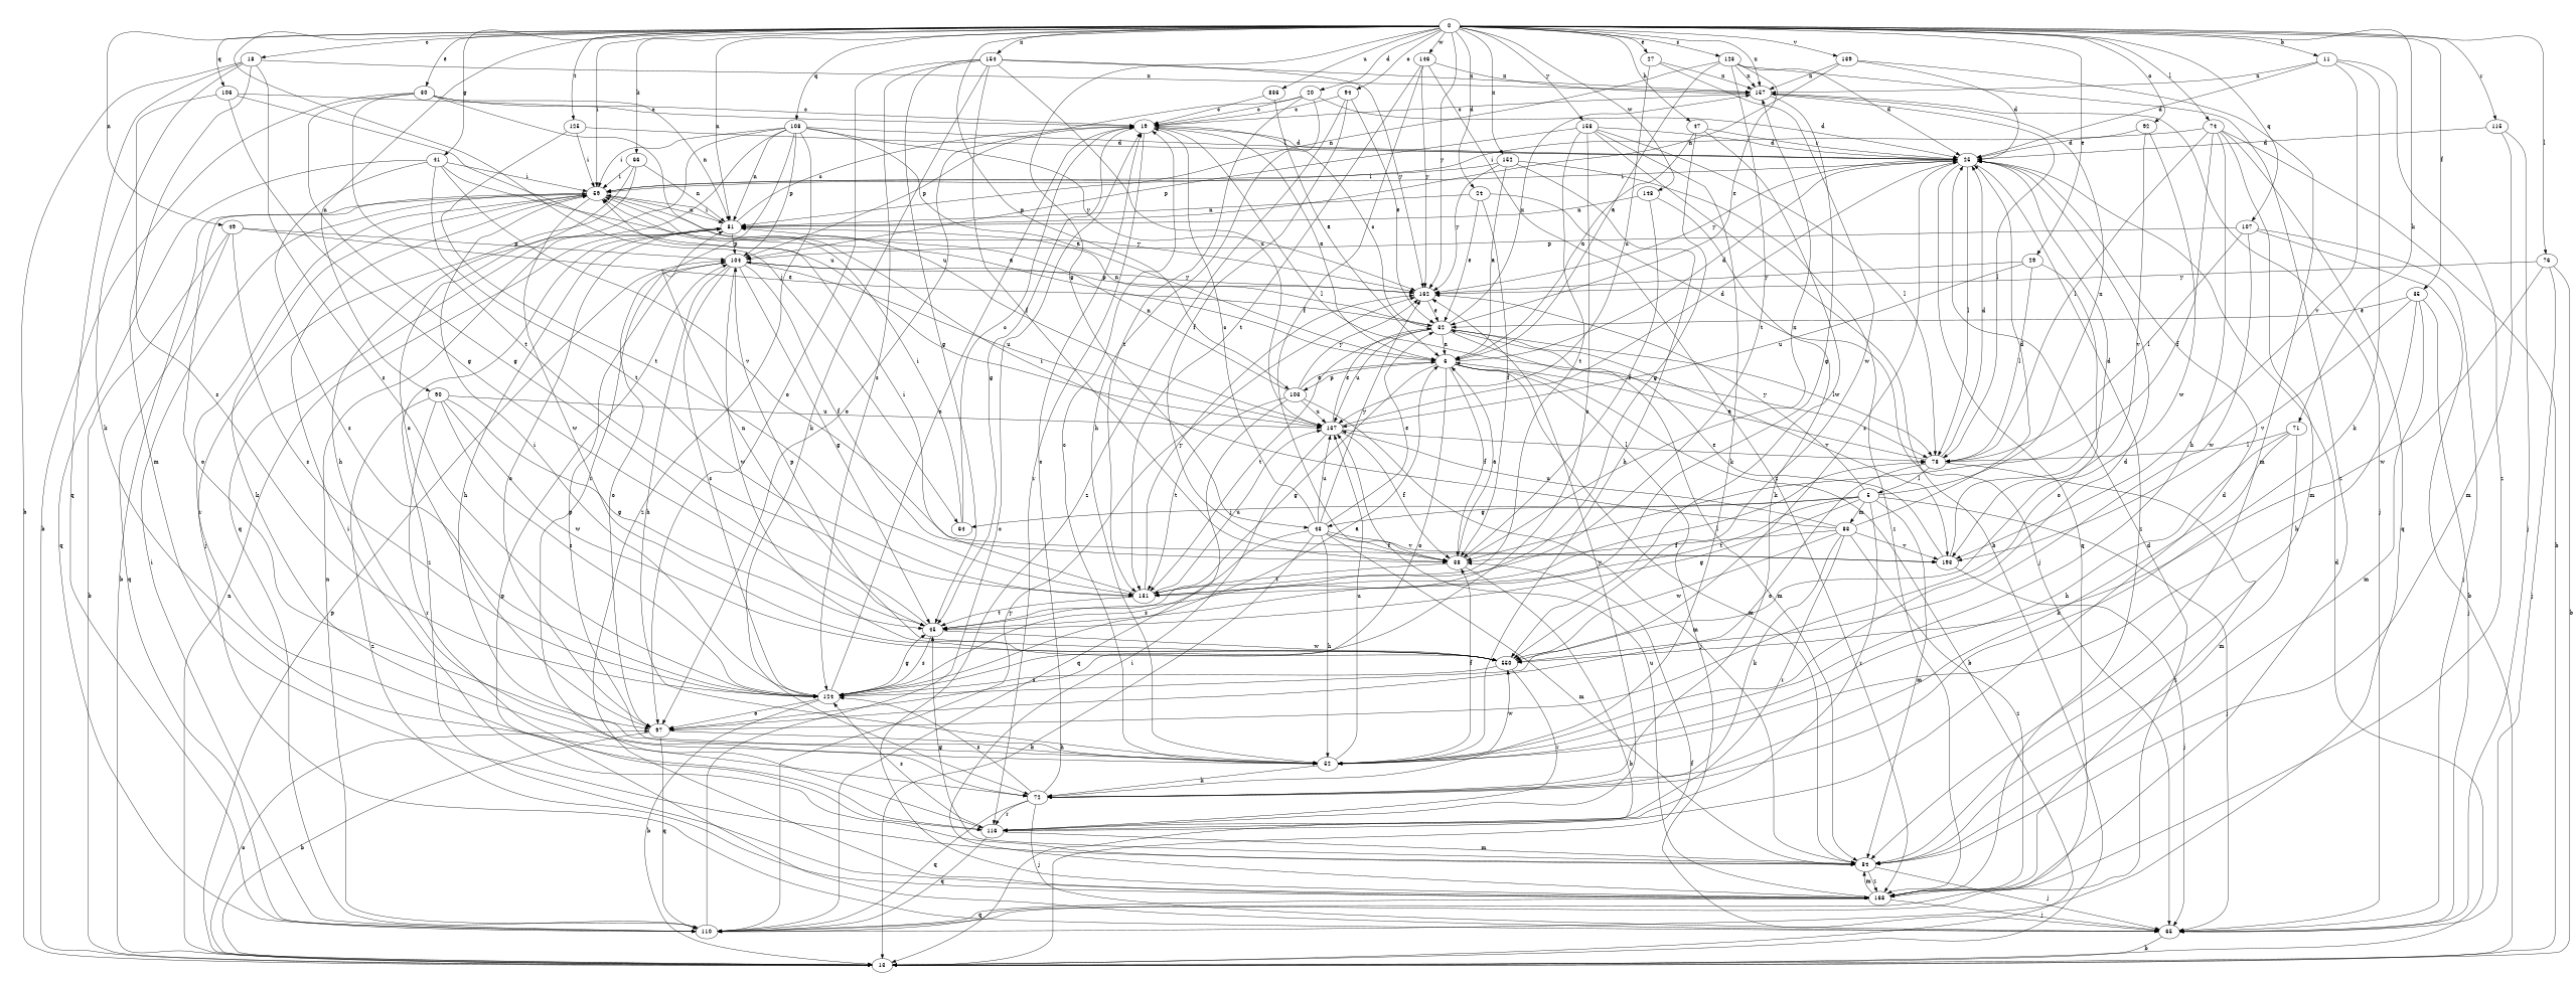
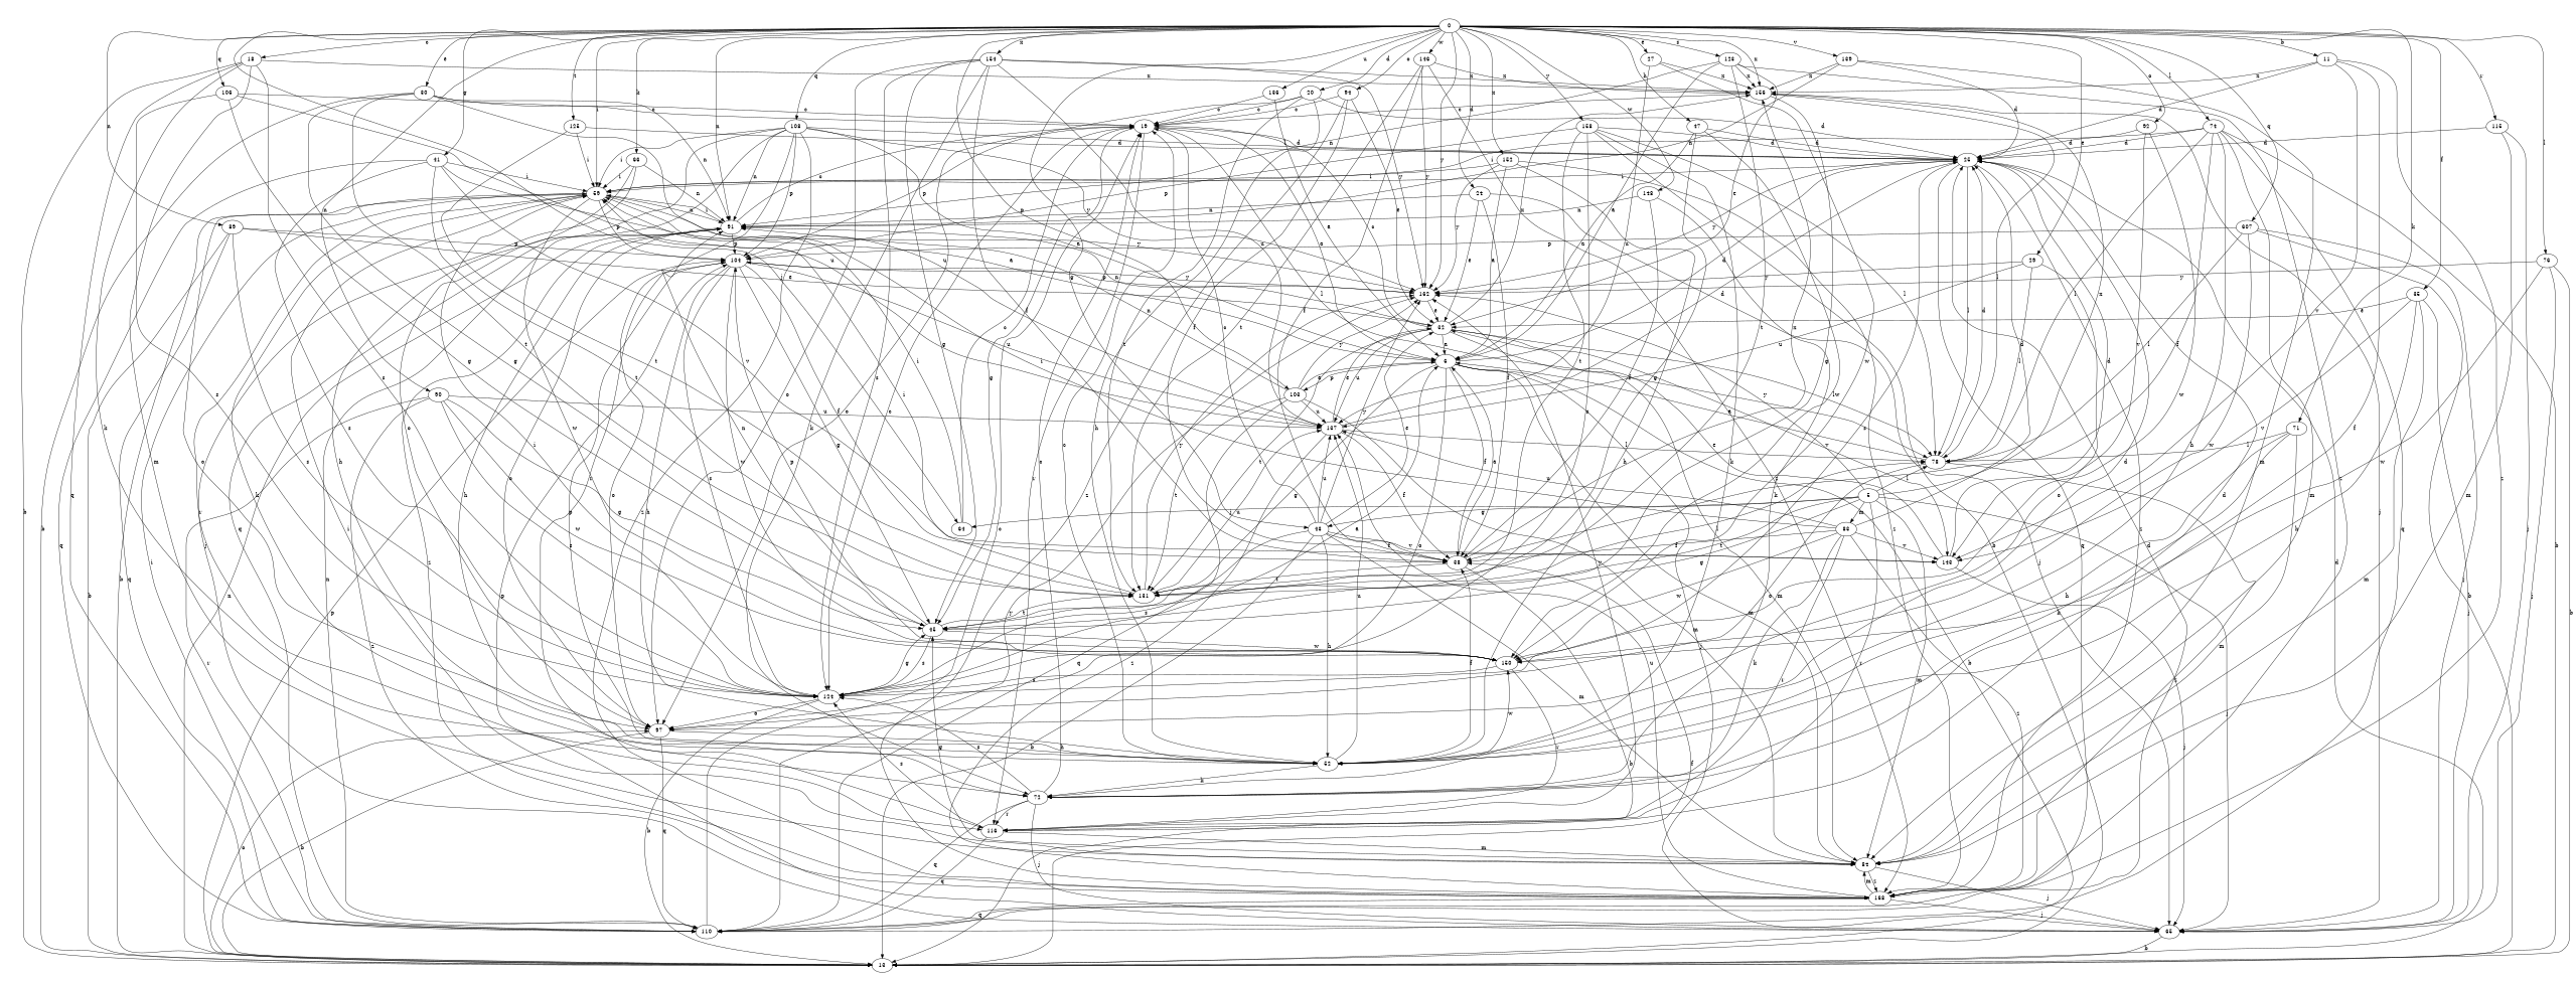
  strict digraph {
    0
    11
    18
    20
    24
    27
    29
    30
    35
    41
    43
    47
    59
    64
    66
    71
    74
    76
-   89 [label=49]
+   89
    90
-   91 [label=81]
+   91
    92
    94
    103
    106
-   107
+   107 [label=607]
    108
    115
    123
    125
-   136 [label=836]
+   136
    139
    146
    148
    152
    154
-   156 [label=157]
+   156
    158
    162
    25
    72
-   143 [label=193]
+   143
    168
    84
    13
    110
    124
    131
    97
    19
    52
    65
    38
    32
    137
-   150 [label=550]
+   150
    78
    45
    6
    116
    104
    5
    83
    0 -> 11 [label=b]
    0 -> 18 [label=c]
    0 -> 20 [label=d]
    0 -> 24 [label=d]
    0 -> 27 [label=e]
    0 -> 29 [label=e]
    0 -> 30 [label=e]
    0 -> 35 [label=f]
    0 -> 41 [label=g]
    0 -> 43 [label=g]
    0 -> 47 [label=h]
    0 -> 59 [label=i]
    0 -> 64 [label=j]
    0 -> 66 [label=k]
    0 -> 71 [label=k]
    0 -> 74 [label=l]
    0 -> 76 [label=l]
    0 -> 89 [label=n]
    0 -> 90 [label=n]
    0 -> 91 [label=n]
    0 -> 92 [label=o]
    0 -> 94 [label=o]
    0 -> 103 [label=p]
    0 -> 106 [label=q]
    0 -> 107 [label=q]
    0 -> 108 [label=q]
    0 -> 115 [label=r]
    0 -> 123 [label=s]
    0 -> 125 [label=t]
    0 -> 136 [label=u]
    0 -> 139 [label=v]
    0 -> 146 [label=w]
    0 -> 148 [label=w]
    0 -> 152 [label=x]
    0 -> 154 [label=x]
    0 -> 156 [label=x]
    0 -> 158 [label=y]
    0 -> 162 [label=y]
    11 -> 156 [label=x]
    11 -> 25 [label=d]
-   11 -> 72 [label=k]
+   11 -> 72 [label=f]
    11 -> 143 [label=v]
    11 -> 168 [label=z]
    18 -> 156 [label=x]
    18 -> 72 [label=k]
    18 -> 84 [label=m]
    18 -> 13 [label=b]
    18 -> 110 [label=q]
    18 -> 124 [label=s]
    20 -> 25 [label=d]
    20 -> 131 [label=t]
    20 -> 97 [label=o]
    20 -> 19 [label=c]
    20 -> 52 [label=h]
    24 -> 91 [label=n]
    24 -> 65 [label=j]
    24 -> 38 [label=f]
    24 -> 32 [label=e]
    27 -> 156 [label=x]
    27 -> 137 [label=u]
    27 -> 150 [label=w]
    29 -> 162 [label=y]
    29 -> 97 [label=o]
    29 -> 137 [label=u]
    29 -> 78 [label=l]
    30 -> 91 [label=n]
    30 -> 13 [label=b]
    30 -> 131 [label=t]
    30 -> 19 [label=c]
    30 -> 137 [label=u]
    30 -> 45 [label=g]
    35 -> 143 [label=v]
    35 -> 84 [label=m]
    35 -> 52 [label=h]
    35 -> 65 [label=j]
    35 -> 32 [label=e]
    41 -> 59 [label=i]
    41 -> 143 [label=v]
    41 -> 110 [label=q]
    41 -> 124 [label=s]
    41 -> 131 [label=t]
    41 -> 6 [label=a]
    43 -> 162 [label=y]
    43 -> 143 [label=v]
    43 -> 84 [label=m]
    43 -> 13 [label=b]
    43 -> 124 [label=s]
    43 -> 19 [label=c]
    43 -> 52 [label=h]
    43 -> 38 [label=f]
    43 -> 32 [label=e]
    43 -> 137 [label=u]
-   47 -> 25 [label=r]
+   47 -> 25 [label=d]
    47 -> 150 [label=w]
    47 -> 45 [label=g]
    47 -> 6 [label=a]
    59 -> 91 [label=n]
    59 -> 162 [label=y]
    59 -> 72 [label=k]
    59 -> 13 [label=b]
    59 -> 97 [label=o]
    59 -> 150 [label=w]
    59 -> 116 [label=r]
+   59 -> 104 [label=p]
    64 -> 59 [label=i]
    64 -> 19 [label=c]
    66 -> 59 [label=i]
    66 -> 91 [label=n]
    66 -> 52 [label=h]
    66 -> 65 [label=j]
    71 -> 72 [label=k]
    71 -> 84 [label=m]
    71 -> 52 [label=h]
    71 -> 78 [label=l]
    74 -> 59 [label=i]
-   123 -> 25 [label=d]
+   74 -> 25 [label=d]
    74 -> 84 [label=m]
    74 -> 13 [label=b]
    74 -> 110 [label=q]
    74 -> 52 [label=h]
    74 -> 38 [label=f]
    74 -> 78 [label=l]
    76 -> 162 [label=y]
    76 -> 13 [label=b]
    76 -> 65 [label=j]
    76 -> 150 [label=w]
    89 -> 13 [label=b]
    89 -> 110 [label=q]
    89 -> 124 [label=s]
    89 -> 32 [label=e]
    89 -> 104 [label=p]
    90 -> 168 [label=z]
    90 -> 124 [label=s]
    90 -> 137 [label=u]
    90 -> 150 [label=w]
    90 -> 45 [label=g]
-   90 -> 116 [label=r]
+   90 -> 110 [label=r]
    91 -> 59 [label=i]
    91 -> 168 [label=z]
    91 -> 97 [label=o]
    91 -> 19 [label=c]
    91 -> 52 [label=h]
    91 -> 104 [label=p]
    92 -> 25 [label=d]
    92 -> 143 [label=v]
    92 -> 150 [label=w]
    94 -> 168 [label=z]
    94 -> 19 [label=c]
    94 -> 38 [label=f]
    94 -> 32 [label=e]
    103 -> 91 [label=n]
    103 -> 162 [label=y]
    103 -> 84 [label=m]
    103 -> 110 [label=q]
    103 -> 131 [label=t]
    103 -> 137 [label=u]
    103 -> 6 [label=a]
    106 -> 124 [label=s]
    106 -> 19 [label=c]
    106 -> 137 [label=u]
    106 -> 45 [label=g]
    107 -> 13 [label=b]
    107 -> 65 [label=j]
    107 -> 150 [label=w]
    107 -> 78 [label=l]
    107 -> 104 [label=p]
    108 -> 59 [label=i]
    108 -> 91 [label=n]
    108 -> 162 [label=y]
    108 -> 25 [label=l]
    108 -> 168 [label=z]
    108 -> 110 [label=q]
    108 -> 97 [label=o]
    108 -> 6 [label=a]
    108 -> 116 [label=r]
    108 -> 104 [label=p]
    115 -> 25 [label=d]
    115 -> 84 [label=m]
    115 -> 65 [label=j]
    123 -> 91 [label=n]
    123 -> 156 [label=x]
    123 -> 168 [label=z]
    123 -> 131 [label=t]
    123 -> 32 [label=e]
    123 -> 6 [label=a]
    125 -> 59 [label=i]
    125 -> 25 [label=d]
    125 -> 131 [label=t]
    136 -> 19 [label=c]
    136 -> 6 [label=a]
    139 -> 91 [label=n]
    139 -> 156 [label=x]
    139 -> 25 [label=d]
    139 -> 84 [label=m]
    146 -> 156 [label=x]
    146 -> 162 [label=y]
    146 -> 168 [label=z]
    146 -> 131 [label=t]
    146 -> 38 [label=f]
    148 -> 91 [label=n]
    148 -> 72 [label=k]
    148 -> 38 [label=f]
    152 -> 59 [label=i]
    152 -> 162 [label=y]
    152 -> 168 [label=z]
    152 -> 52 [label=h]
    152 -> 6 [label=a]
    154 -> 156 [label=x]
    154 -> 162 [label=y]
    154 -> 72 [label=k]
    154 -> 124 [label=s]
    154 -> 97 [label=o]
    154 -> 38 [label=f]
    154 -> 137 [label=u]
    154 -> 45 [label=g]
    156 -> 19 [label=c]
    156 -> 65 [label=j]
    156 -> 78 [label=l]
    156 -> 45 [label=g]
    158 -> 25 [label=d]
    158 -> 72 [label=k]
    158 -> 13 [label=b]
    158 -> 124 [label=s]
    158 -> 131 [label=t]
    158 -> 78 [label=l]
    158 -> 104 [label=p]
    162 -> 32 [label=e]
    162 -> 104 [label=p]
    25 -> 59 [label=i]
    25 -> 162 [label=y]
    25 -> 168 [label=z]
    25 -> 110 [label=q]
    25 -> 124 [label=s]
    25 -> 78 [label=l]
    72 -> 110 [label=q]
    72 -> 124 [label=s]
    72 -> 19 [label=c]
    72 -> 65 [label=j]
    72 -> 116 [label=r]
    143 -> 25 [label=d]
    143 -> 65 [label=j]
    143 -> 32 [label=e]
    168 -> 84 [label=m]
    168 -> 110 [label=q]
    168 -> 65 [label=j]
    168 -> 137 [label=u]
    84 -> 59 [label=i]
    84 -> 168 [label=z]
    84 -> 65 [label=j]
    84 -> 45 [label=g]
    13 -> 91 [label=n]
    13 -> 25 [label=d]
    13 -> 97 [label=o]
    13 -> 38 [label=f]
    13 -> 104 [label=p]
    110 -> 59 [label=i]
    110 -> 91 [label=n]
    110 -> 162 [label=y]
    110 -> 25 [label=d]
    110 -> 19 [label=c]
    124 -> 59 [label=i]
    124 -> 13 [label=b]
    124 -> 97 [label=o]
-   124 -> 19 [label=c]
+   19 -> 124 [label=c]
    124 -> 45 [label=g]
    124 -> 6 [label=a]
    131 -> 59 [label=i]
    131 -> 162 [label=y]
    131 -> 137 [label=u]
    131 -> 78 [label=l]
    97 -> 13 [label=b]
    97 -> 110 [label=q]
    97 -> 52 [label=h]
    19 -> 25 [label=d]
    19 -> 78 [label=l]
    19 -> 45 [label=g]
    19 -> 6 [label=a]
    19 -> 116 [label=r]
    19 -> 104 [label=p]
    52 -> 25 [label=d]
    52 -> 72 [label=k]
    52 -> 19 [label=c]
    52 -> 38 [label=f]
    52 -> 137 [label=u]
    52 -> 150 [label=w]
    52 -> 104 [label=p]
    65 -> 13 [label=b]
    65 -> 104 [label=p]
    38 -> 156 [label=x]
    38 -> 13 [label=b]
    38 -> 131 [label=t]
    38 -> 6 [label=a]
    32 -> 91 [label=n]
    32 -> 156 [label=x]
    32 -> 143 [label=v]
    32 -> 84 [label=m]
    32 -> 131 [label=t]
    32 -> 19 [label=c]
    32 -> 137 [label=u]
    32 -> 78 [label=l]
    32 -> 6 [label=a]
    137 -> 25 [label=d]
-   137 -> 168 [label=i]
+   137 -> 168 [label=z]
    137 -> 38 [label=f]
    137 -> 32 [label=e]
    137 -> 78 [label=l]
    150 -> 124 [label=s]
    150 -> 116 [label=r]
    150 -> 104 [label=p]
    78 -> 25 [label=d]
    78 -> 168 [label=z]
    78 -> 97 [label=o]
    78 -> 6 [label=a]
    45 -> 91 [label=n]
    45 -> 124 [label=s]
-   131 -> 45 [label=t]
+   45 -> 131 [label=t]
    45 -> 150 [label=w]
    6 -> 103 [label=p]
    6 -> 25 [label=d]
    6 -> 84 [label=m]
    6 -> 13 [label=b]
    6 -> 97 [label=o]
    6 -> 65 [label=j]
    6 -> 38 [label=f]
    6 -> 45 [label=g]
    116 -> 162 [label=y]
    116 -> 25 [label=d]
    116 -> 84 [label=m]
    116 -> 110 [label=q]
    116 -> 124 [label=s]
    104 -> 162 [label=y]
    104 -> 124 [label=s]
    104 -> 97 [label=o]
    104 -> 52 [label=h]
    104 -> 38 [label=f]
    104 -> 137 [label=u]
    104 -> 150 [label=w]
    104 -> 45 [label=g]
    5 -> 43 [label=g]
    5 -> 64 [label=j]
    5 -> 156 [label=x]
    5 -> 162 [label=y]
    5 -> 84 [label=m]
    5 -> 131 [label=t]
    5 -> 65 [label=j]
-   78 -> 5 [label=l]
+   5 -> 78 [label=l]
    5 -> 45 [label=g]
    5 -> 116 [label=r]
    5 -> 83 [label=m]
    83 -> 59 [label=i]
    83 -> 25 [label=d]
    83 -> 72 [label=k]
    83 -> 143 [label=v]
    83 -> 168 [label=z]
    83 -> 38 [label=f]
    83 -> 137 [label=u]
    83 -> 150 [label=w]
    83 -> 116 [label=r]
  }
